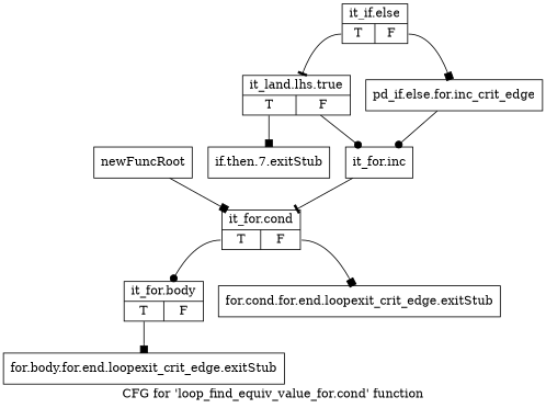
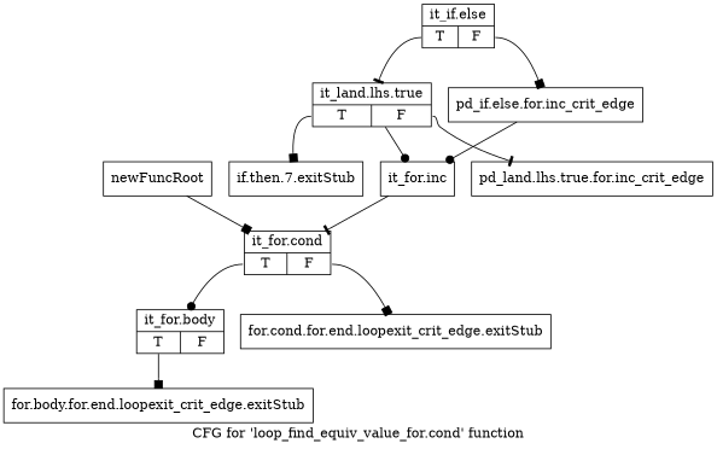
  digraph {
    label="CFG for 'loop_find_equiv_value_for.cond' function"
    node [shape=record]
    edge [arrowhead=box]
    n1 [label="{newFuncRoot}"]
    n2 [label="{it_for.cond|{<s0>T|<s1>F}}"]
    n3 [label="{for.cond.for.end.loopexit_crit_edge.exitStub}"]
    n4 [label="{it_for.body|{<s0>T|<s1>F}}"]
    n5 [label="{for.body.for.end.loopexit_crit_edge.exitStub}"]
    n6 [label="{if.then.7.exitStub}"]
    n7 [label="{it_if.else|{<s0>T|<s1>F}}"]
    n8 [label="{it_land.lhs.true|{<s0>T|<s1>F}}"]
    n9 [label="{pd_if.else.for.inc_crit_edge}"]
+   n10 [label="{pd_land.lhs.true.for.inc_crit_edge}"]
    n11 [label="{it_for.inc}"]
    n1 -> n2
    n2 -> n3 [tailport=s1]
    n2 -> n4 [arrowhead=dot tailport=s0]
    n4 -> n5 [tailport=s0]
    n7 -> n8 [arrowhead=tee tailport=s0]
    n7 -> n9 [tailport=s1]
    n8 -> n6 [tailport=s0]
+   n8 -> n10 [arrowhead=tee tailport=s1]
    n8 -> n11 [arrowhead=dot]
    n9 -> n11 [arrowhead=dot]
    n11 -> n2 [arrowhead=tee]
  }
